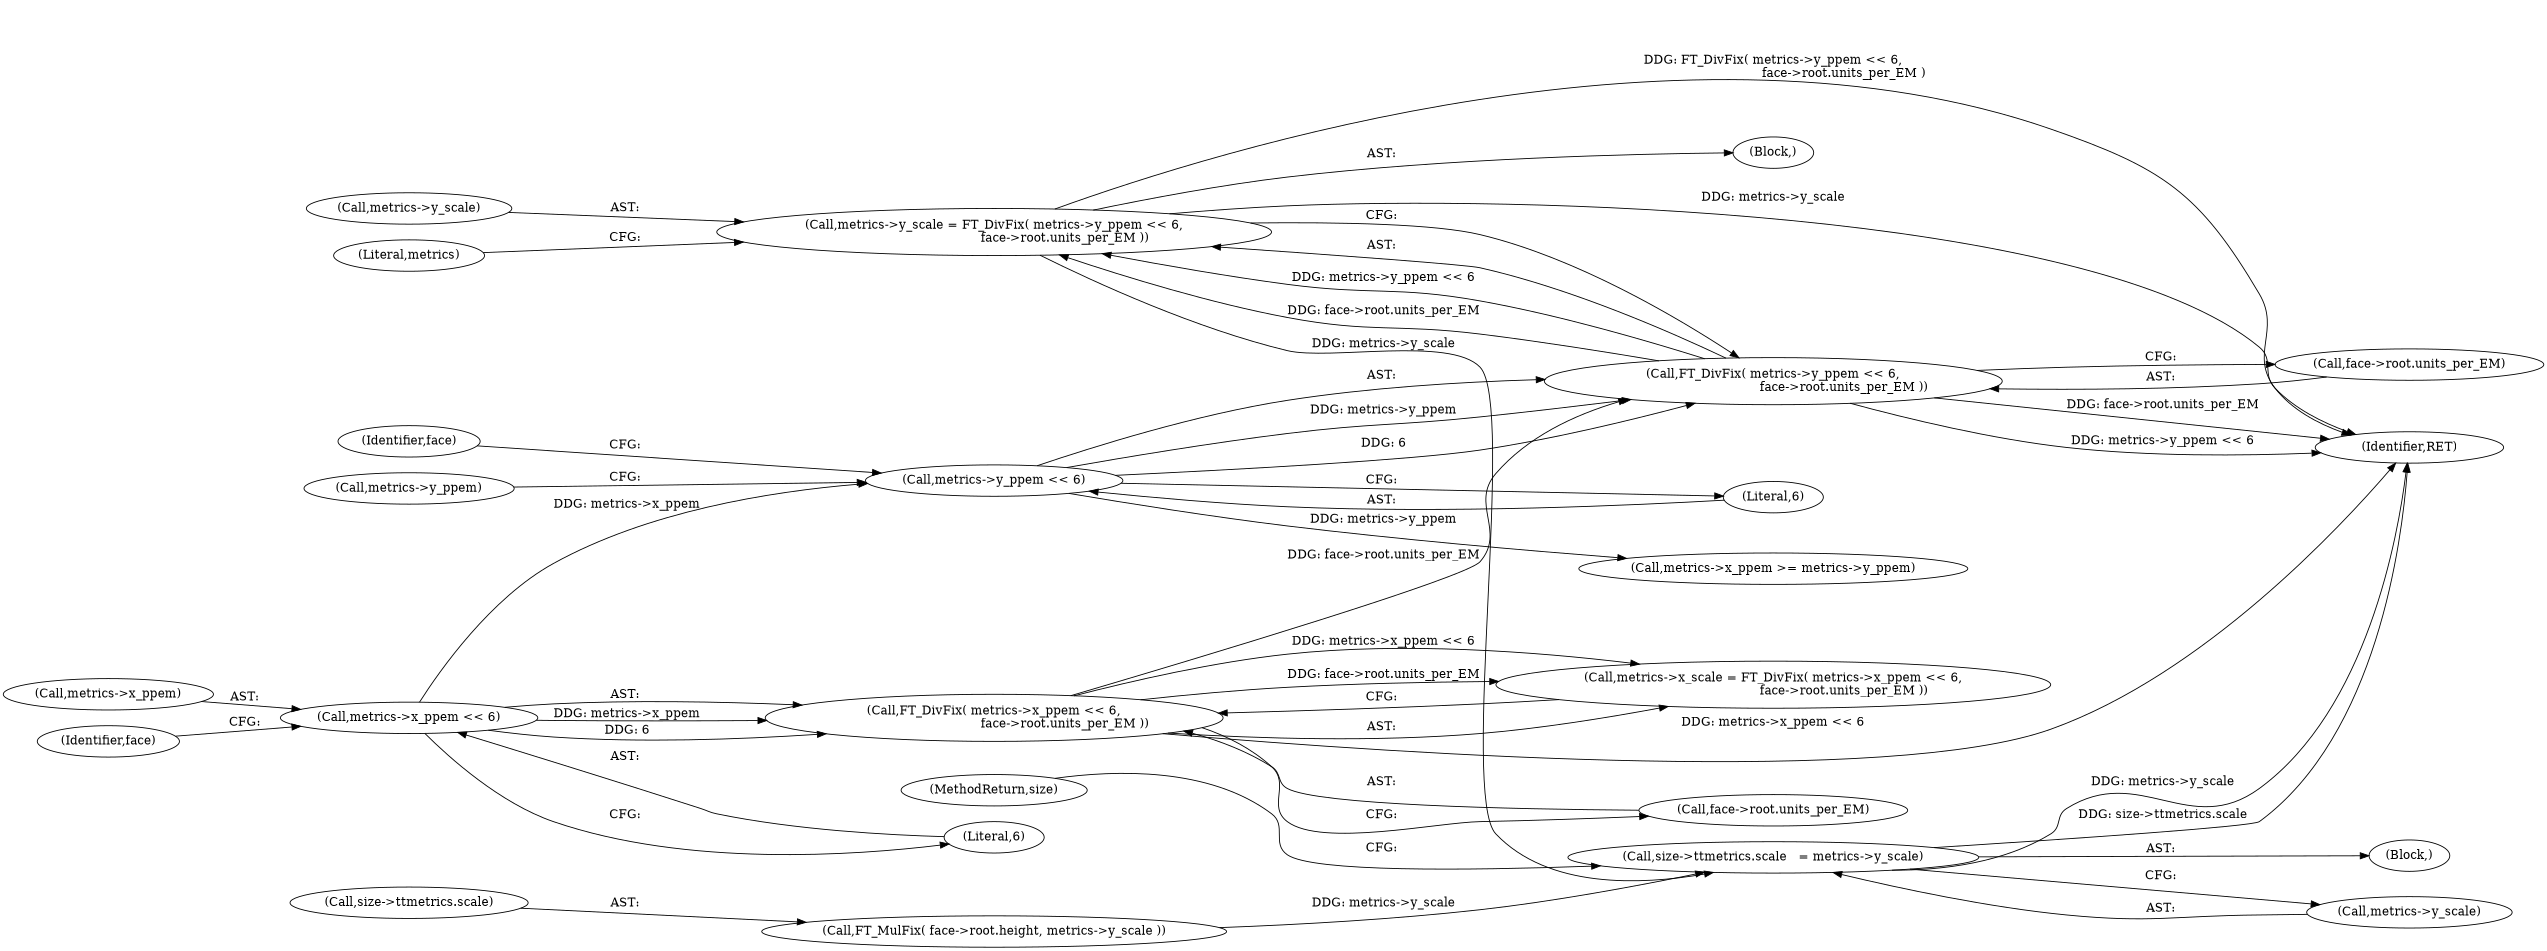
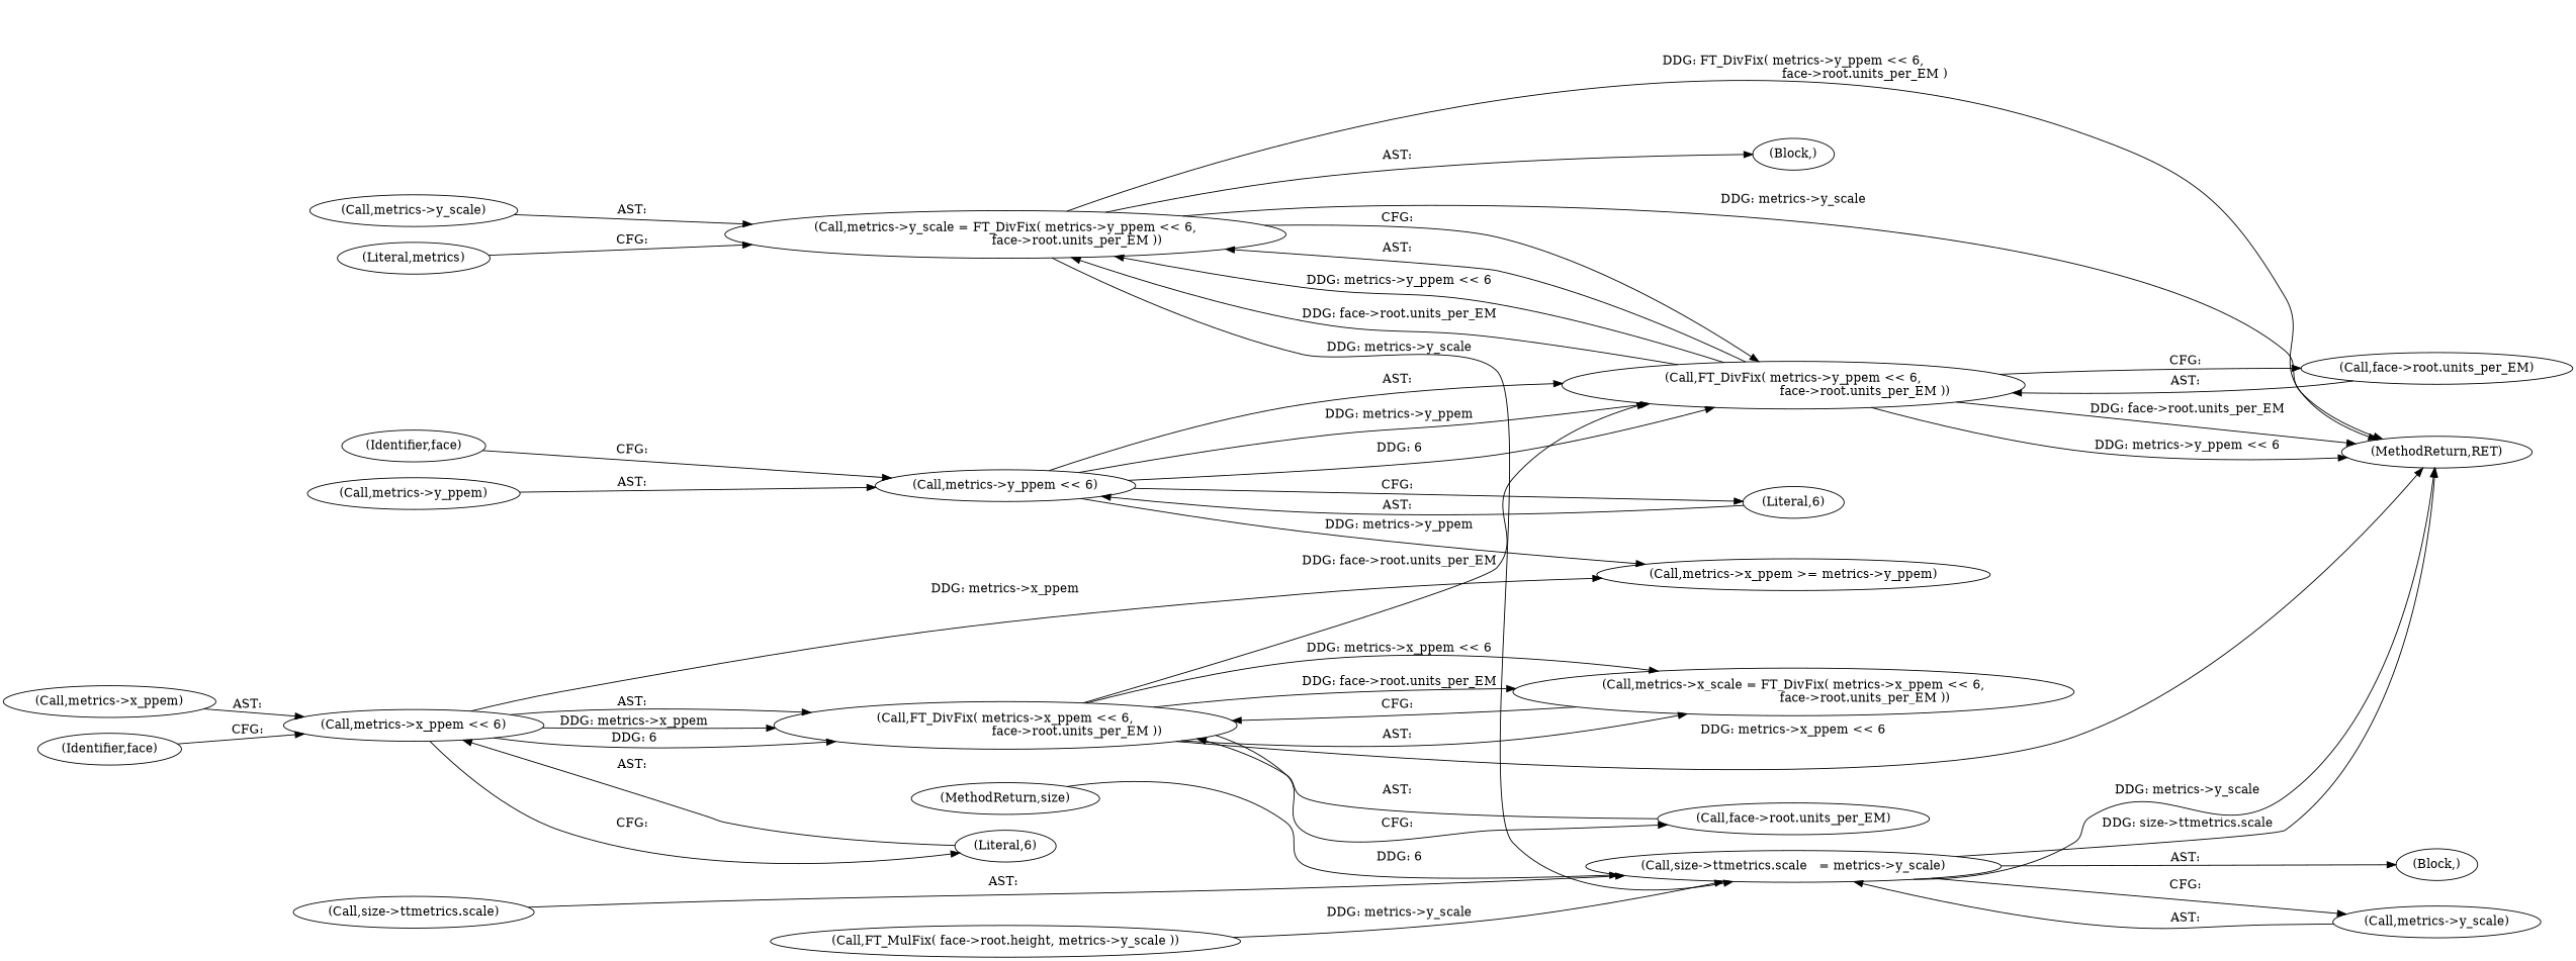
  digraph {
    rankdir=LR
    n1 [label="(Call,metrics->y_scale = FT_DivFix( metrics->y_ppem << 6,\n                                    face->root.units_per_EM ))"]
    n2 [label="(Call,FT_DivFix( metrics->y_ppem << 6,\n                                    face->root.units_per_EM ))"]
    n3 [label="(Call,size->ttmetrics.scale   = metrics->y_scale)"]
-   n4 [label="(Identifier,RET)"]
+   n4 [label="(MethodReturn,RET)"]
    n5 [label="(Block,)"]
    n6 [label="(Call,face->root.units_per_EM)"]
    n7 [label="(Block,)"]
    n8 [label="(Call,metrics->y_scale)"]
    n9 [label="(Call,metrics->y_ppem << 6)"]
    n10 [label="(Call,metrics->x_ppem >= metrics->y_ppem)"]
    n11 [label="(Literal,6)"]
    n12 [label="(Call,FT_DivFix( metrics->x_ppem << 6,\n                                    face->root.units_per_EM ))"]
    n13 [label="(Call,face->root.units_per_EM)"]
    n14 [label="(Call,metrics->x_scale = FT_DivFix( metrics->x_ppem << 6,\n                                    face->root.units_per_EM ))"]
    n15 [label="(Call,metrics->x_ppem << 6)"]
    n16 [label="(Literal,6)"]
    n17 [label="(Call,FT_MulFix( face->root.height, metrics->y_scale ))"]
    n18 [label="(Call,metrics->x_ppem)"]
    n19 [label="(Identifier,face)"]
    n20 [label="(Call,metrics->y_ppem)"]
    n21 [label="(Literal,metrics)"]
    n22 [label="(Call,metrics->y_scale)"]
    n23 [label="(Identifier,face)"]
    n24 [label="(Call,size->ttmetrics.scale)"]
    n25 [label="(MethodReturn,size)"]
    n1 -> n2 [label="CFG: "]
    n1 -> n3 [label="DDG: metrics->y_scale"]
    n1 -> n4 [label="DDG: metrics->y_scale"]
    n1 -> n4 [label="DDG: FT_DivFix( metrics->y_ppem << 6,\n                                    face->root.units_per_EM )"]
    n1 -> n5 [label="AST: "]
    n2 -> n1 [label="AST: "]
    n2 -> n1 [label="DDG: metrics->y_ppem << 6"]
    n2 -> n1 [label="DDG: face->root.units_per_EM"]
    n2 -> n4 [label="DDG: face->root.units_per_EM"]
    n2 -> n4 [label="DDG: metrics->y_ppem << 6"]
    n2 -> n6 [label="CFG: "]
    n3 -> n4 [label="DDG: size->ttmetrics.scale"]
    n3 -> n4 [label="DDG: metrics->y_scale"]
    n3 -> n7 [label="AST: "]
    n3 -> n8 [label="CFG: "]
    n6 -> n2 [label="AST: "]
    n8 -> n3 [label="AST: "]
    n9 -> n2 [label="AST: "]
    n9 -> n2 [label="DDG: metrics->y_ppem"]
    n9 -> n2 [label="DDG: 6"]
    n9 -> n10 [label="DDG: metrics->y_ppem"]
    n9 -> n11 [label="CFG: "]
    n11 -> n9 [label="AST: "]
    n12 -> n2 [label="DDG: face->root.units_per_EM"]
    n12 -> n4 [label="DDG: metrics->x_ppem << 6"]
    n12 -> n13 [label="CFG: "]
    n12 -> n14 [label="AST: "]
    n12 -> n14 [label="DDG: metrics->x_ppem << 6"]
    n12 -> n14 [label="DDG: face->root.units_per_EM"]
    n13 -> n12 [label="AST: "]
    n14 -> n12 [label="CFG: "]
-   n15 -> n9 [label="DDG: metrics->x_ppem"]
+   n15 -> n10 [label="DDG: metrics->x_ppem"]
    n15 -> n12 [label="AST: "]
    n15 -> n12 [label="DDG: metrics->x_ppem"]
    n15 -> n12 [label="DDG: 6"]
    n15 -> n16 [label="CFG: "]
    n16 -> n15 [label="AST: "]
    n17 -> n3 [label="DDG: metrics->y_scale"]
    n18 -> n15 [label="AST: "]
    n19 -> n9 [label="CFG: "]
-   n20 -> n9 [label="CFG: "]
+   n20 -> n9 [label="AST: "]
    n21 -> n1 [label="CFG: "]
    n22 -> n1 [label="AST: "]
    n23 -> n15 [label="CFG: "]
-   n24 -> n17 [label="AST: "]
-   n25 -> n3 [label="CFG: "]
+   n24 -> n3 [label="AST: "]
+   n25 -> n3 [label="DDG: 6"]
  }
